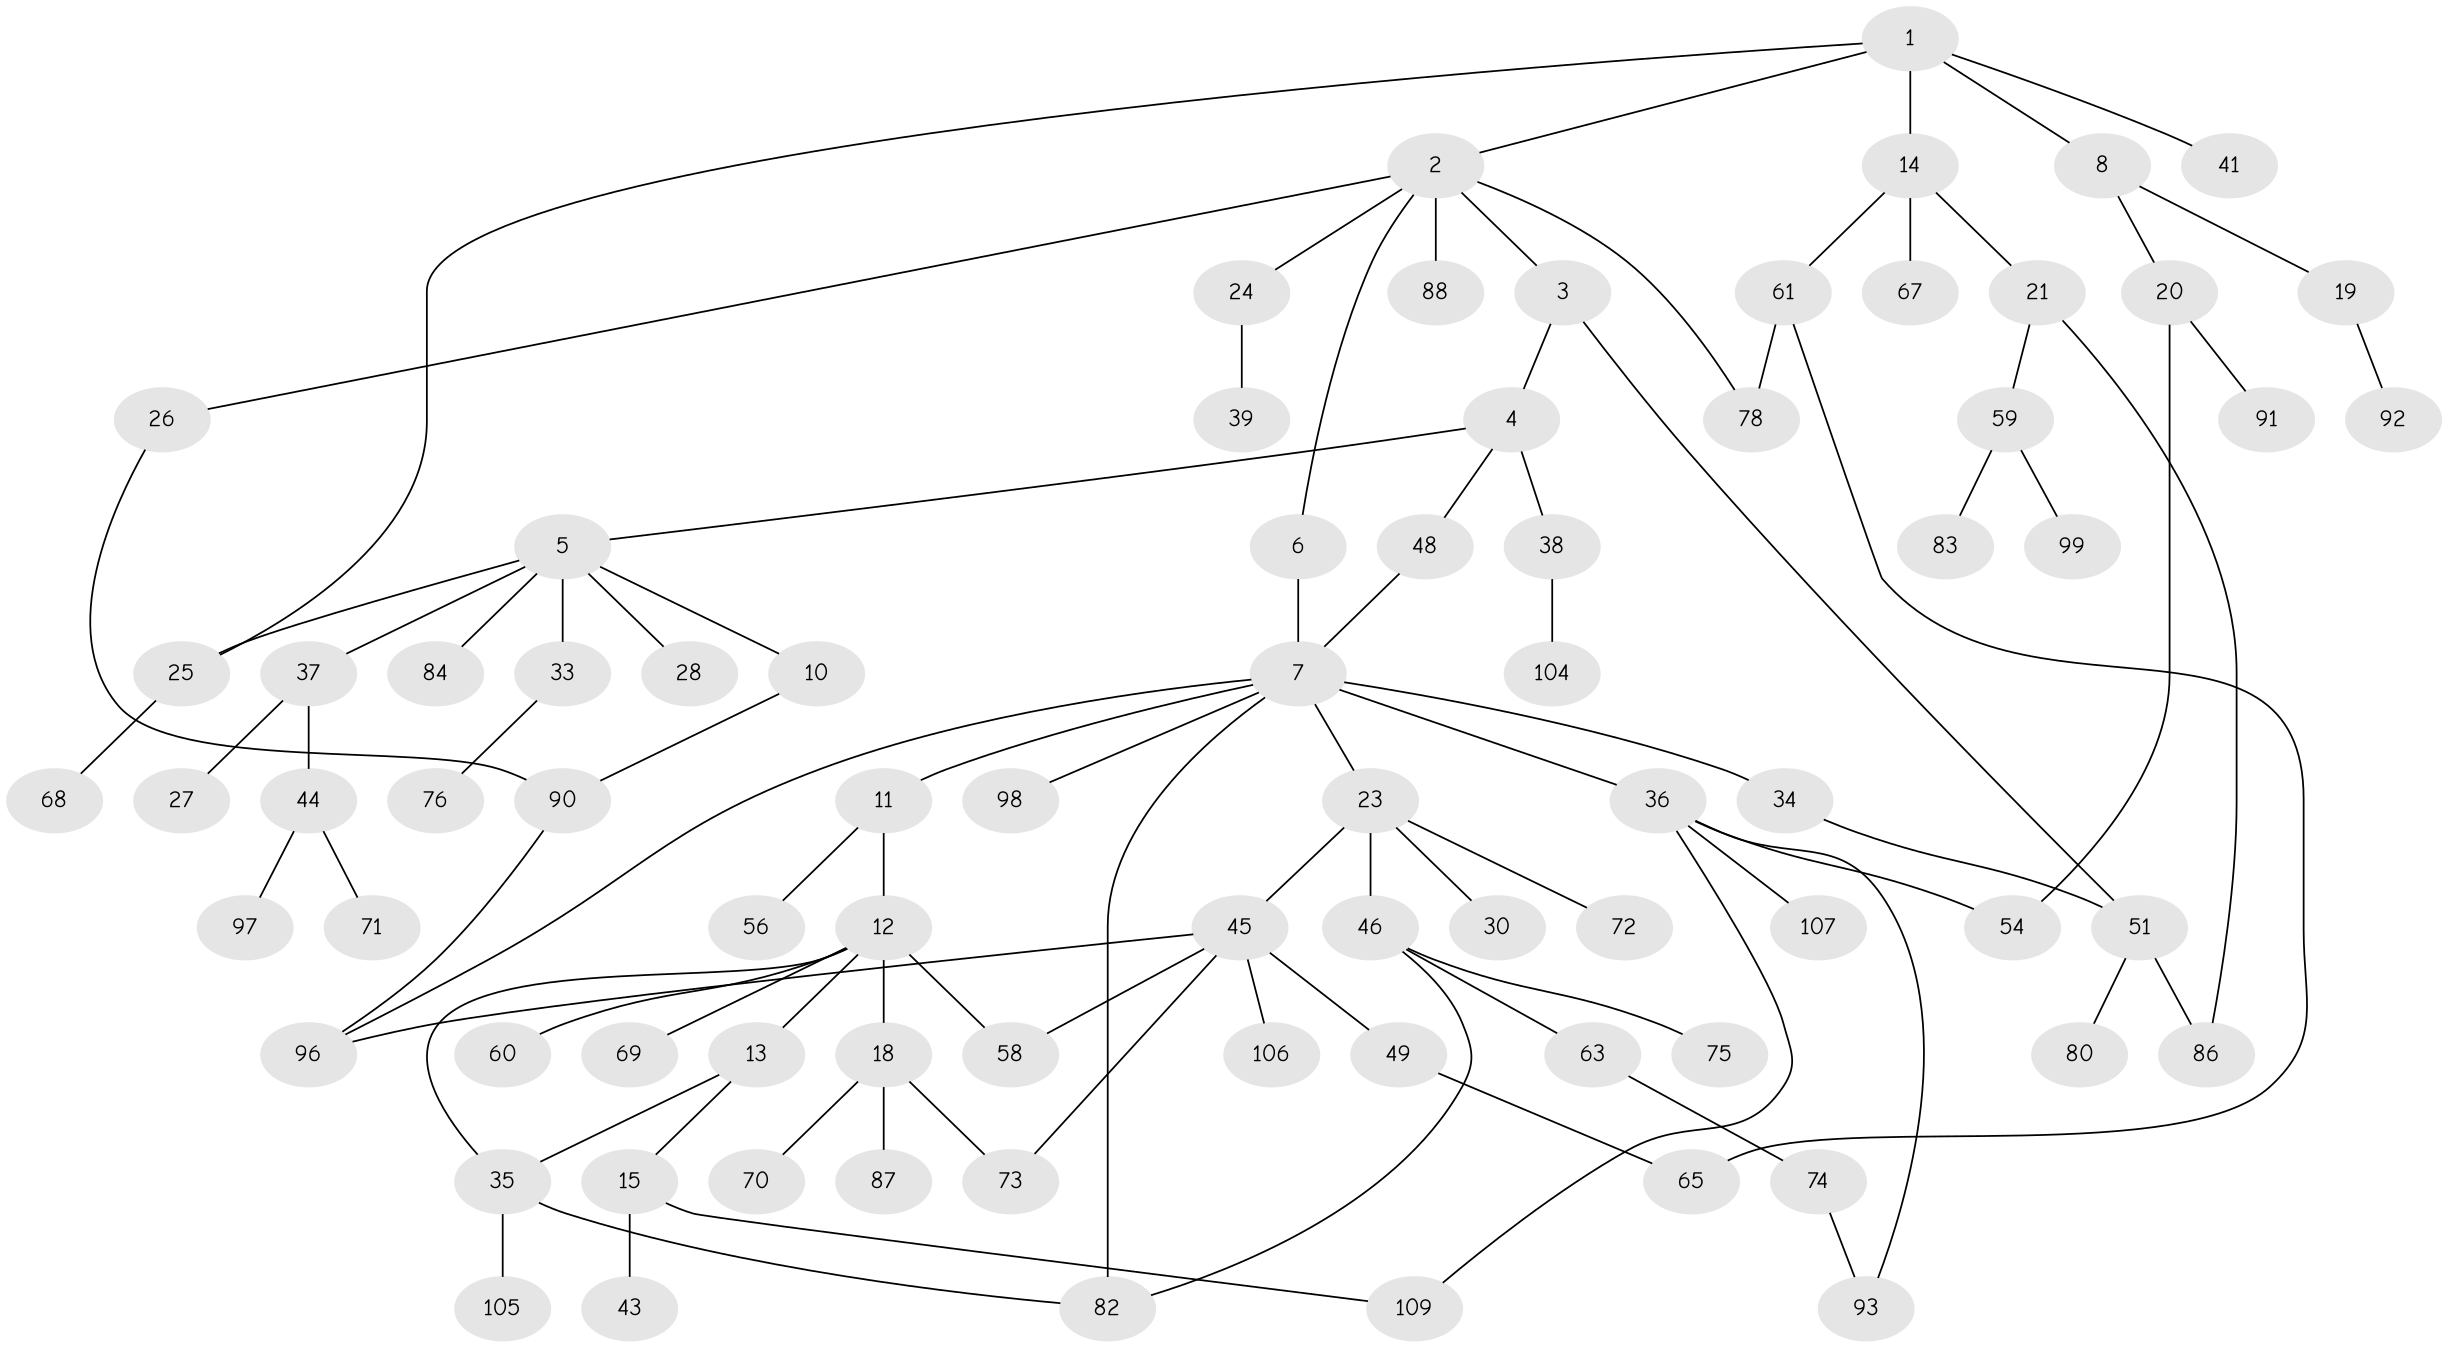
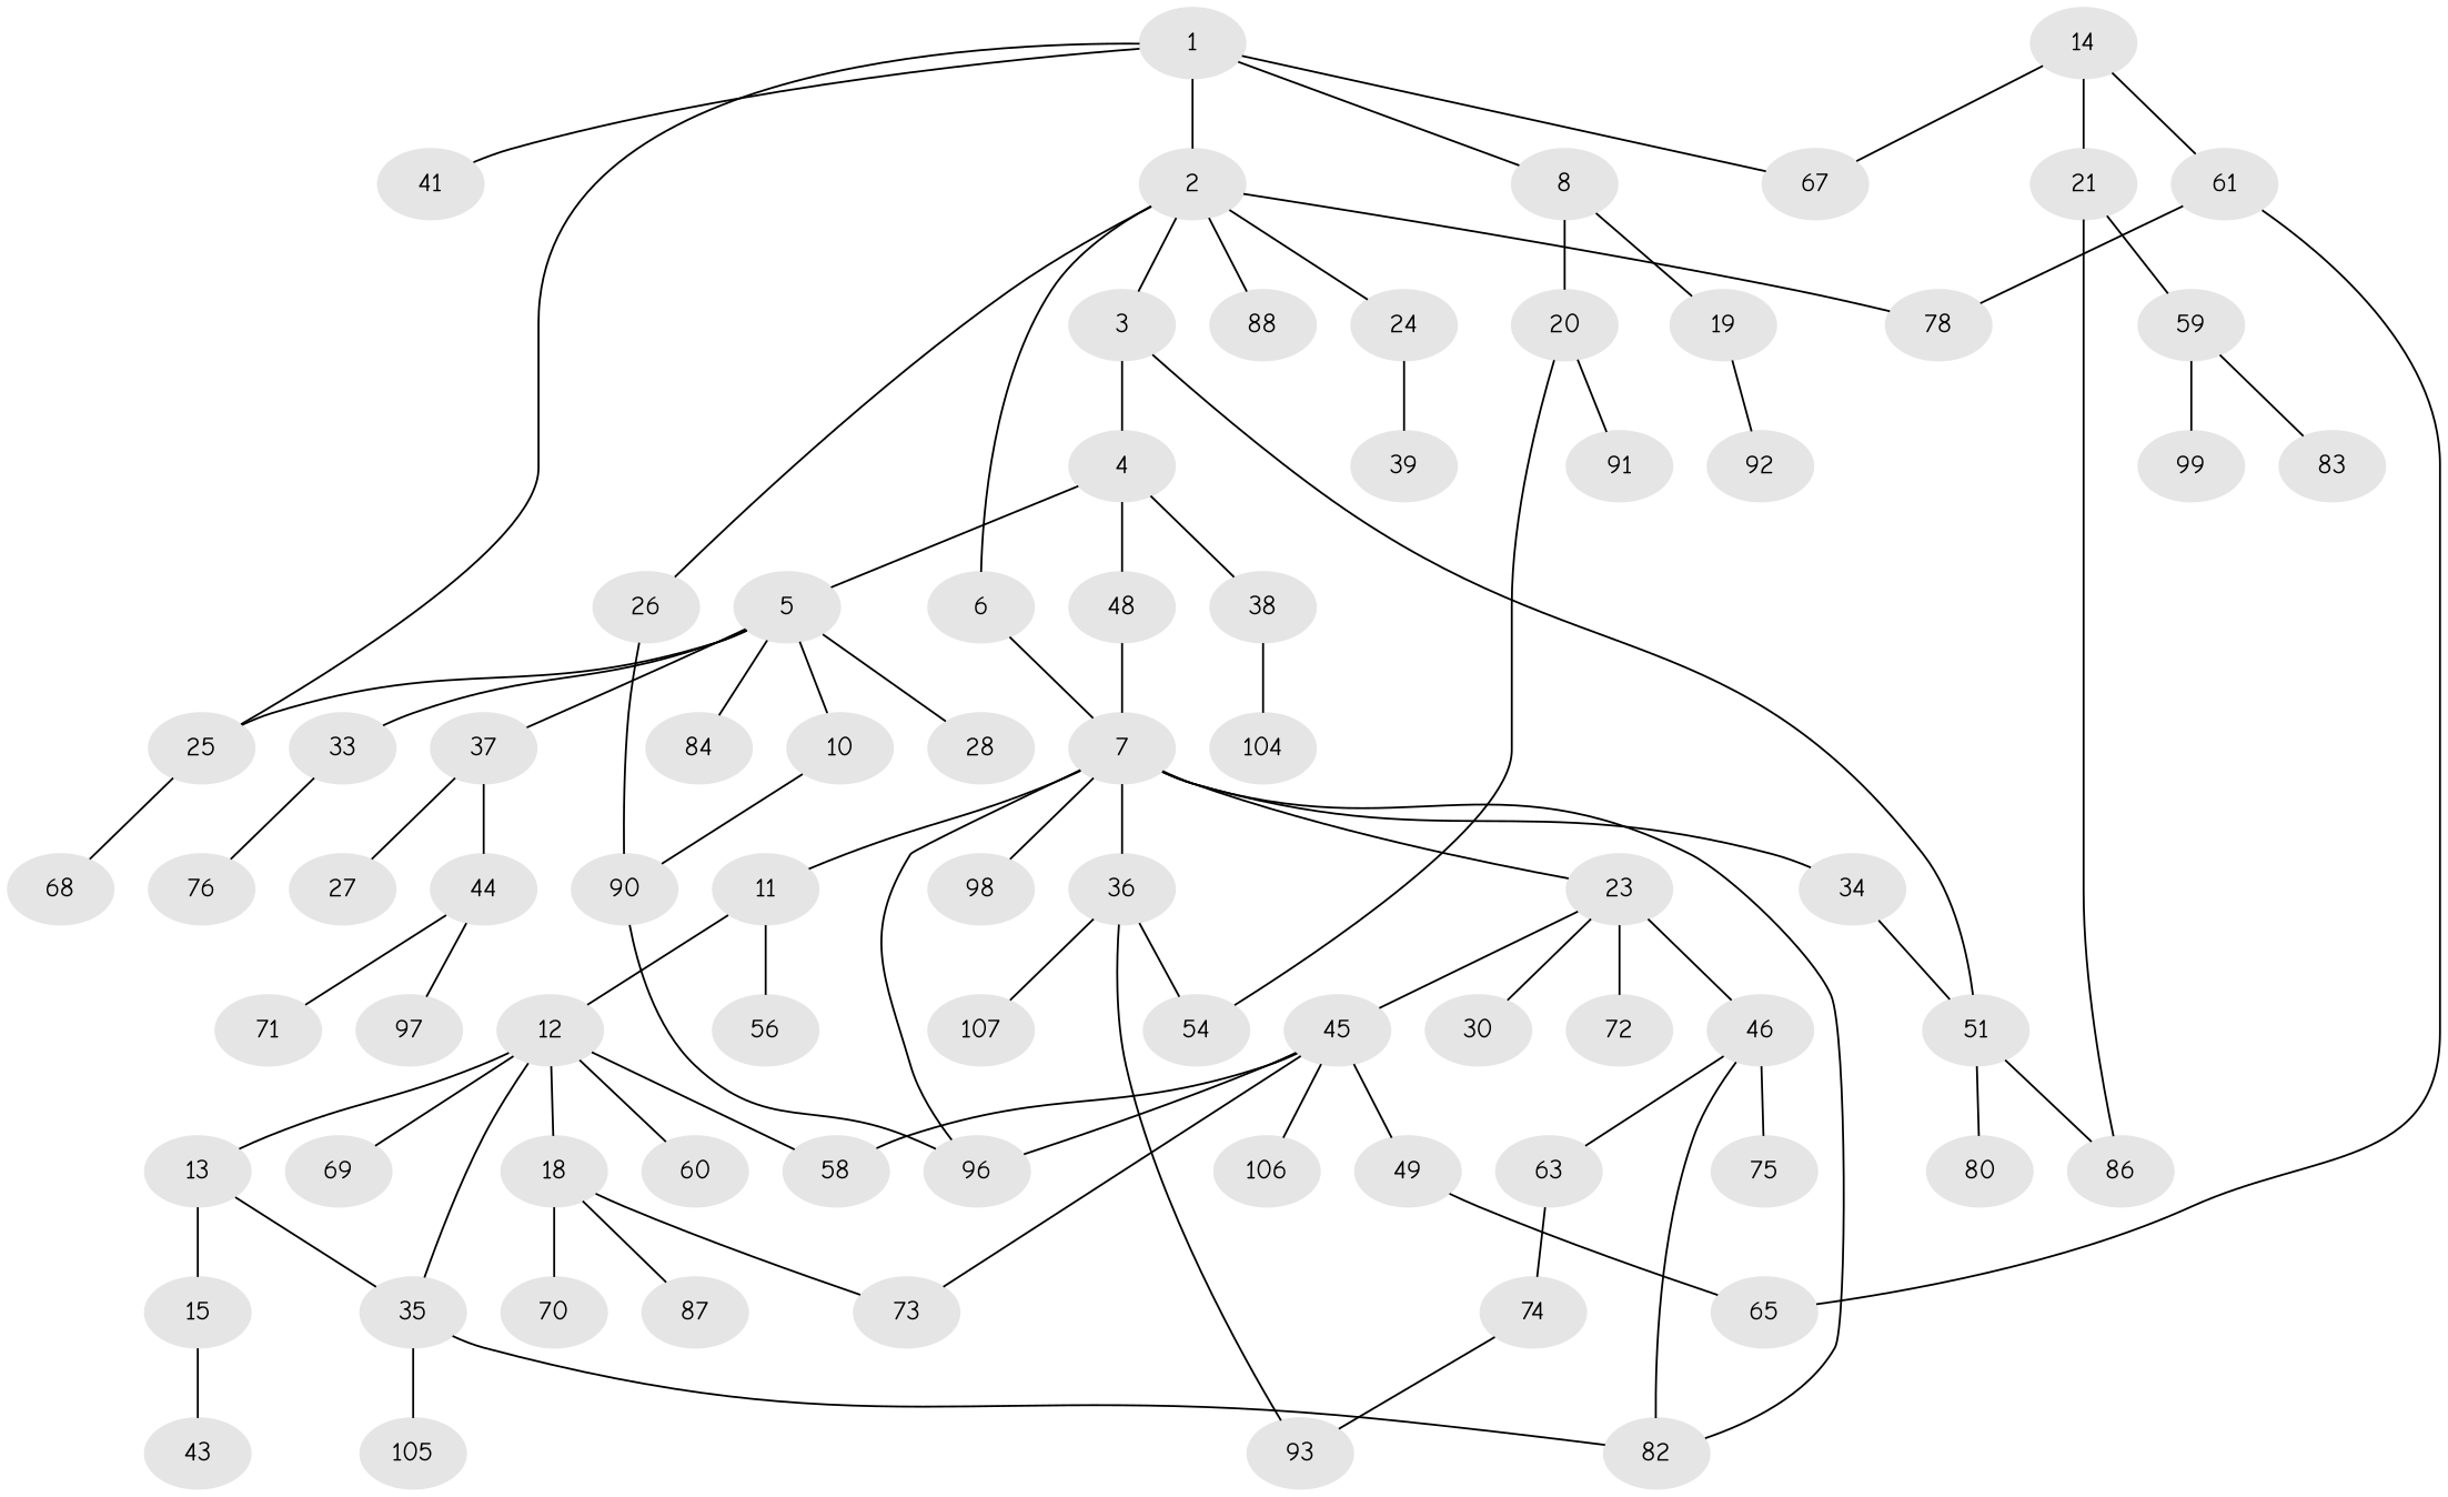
  graph {
    fontname="Comic Neue"
    node [color=gray90 fontname="Comic Neue" style=filled]
    edge [fontname="Comic Neue"]
    1 [super="+85"]
    2 [super="+16"]
    8 [super="+57"]
    14 [super="+53"]
    25 [super="+31"]
    41 [super="+103"]
    3 [super="+108"]
    6
    24
    26
    78
    88
    19 [super="+42"]
    20 [super="+95"]
    21 [super="+29"]
    61
    67
    68
    4 [super="+9"]
    n20 [label=51 super="+81"]
    7 [super="+17"]
    39
    90 [super="+111"]
    5 [super="+32"]
    38 [super="+89"]
    48
    86
    80
    10 [super="+22"]
    28 [super="+100"]
    33
    37
    84
    11
    23 [super="+50"]
    34
    36 [super="+101"]
    82
    96 [super="+102"]
    98
    104
    76 [super="+94"]
    27
    44 [super="+52"]
    12 [super="+40"]
    56 [super="+64"]
    30 [super="+110"]
    45 [super="+62"]
    46
    72
-   109
    54
    93
    107
    92
    91
    13
    18 [super="+51"]
    35 [super="+47"]
    58 [super="+66"]
    60
    69
    15
    70
    73
    87
    105
    43
    59 [super="+79"]
    65 [super="+77"]
    83
    99
    49
    106
    63
    75
    71
    97
    74
    1 -- 2
    1 -- 8
-   1 -- 14
+   1 -- 67
    1 -- 25
    1 -- 41
    2 -- 3
    2 -- 6
    2 -- 24
    2 -- 26
    2 -- 78
    2 -- 88
    8 -- 19
    8 -- 20
    14 -- 21
    14 -- 61
    14 -- 67
    25 -- 68
    3 -- 4
    3 -- n20
    6 -- 7
    24 -- 39
    26 -- 90
    19 -- 92
    20 -- 54
    20 -- 91
    21 -- 86
    21 -- 59
    61 -- 78
    61 -- 65
    4 -- 5
    4 -- 38
    4 -- 48
    n20 -- 86
    n20 -- 80
    7 -- 11
    7 -- 23
    7 -- 34
    7 -- 36
    7 -- 82
    7 -- 96
    7 -- 98
    90 -- 96
    5 -- 25
    5 -- 10
    5 -- 28
    5 -- 33
    5 -- 37
    5 -- 84
    38 -- 104
    48 -- 7
    10 -- 90
    33 -- 76
    37 -- 27
    37 -- 44
    11 -- 12
    11 -- 56
    23 -- 30
    23 -- 45
    23 -- 46
    23 -- 72
    34 -- n20
-   36 -- 109
    36 -- 54
    36 -- 93
    36 -- 107
    44 -- 71
    44 -- 97
    12 -- 13
    12 -- 18
    12 -- 35
    12 -- 58
    12 -- 60
    12 -- 69
    45 -- 96
    45 -- 58
    45 -- 73
    45 -- 49
    45 -- 106
    46 -- 82
    46 -- 63
    46 -- 75
    13 -- 35
    13 -- 15
    18 -- 70
    18 -- 73
    18 -- 87
    35 -- 82
    35 -- 105
-   15 -- 109
    15 -- 43
    59 -- 83
    59 -- 99
    49 -- 65
    63 -- 74
    74 -- 93
  }
